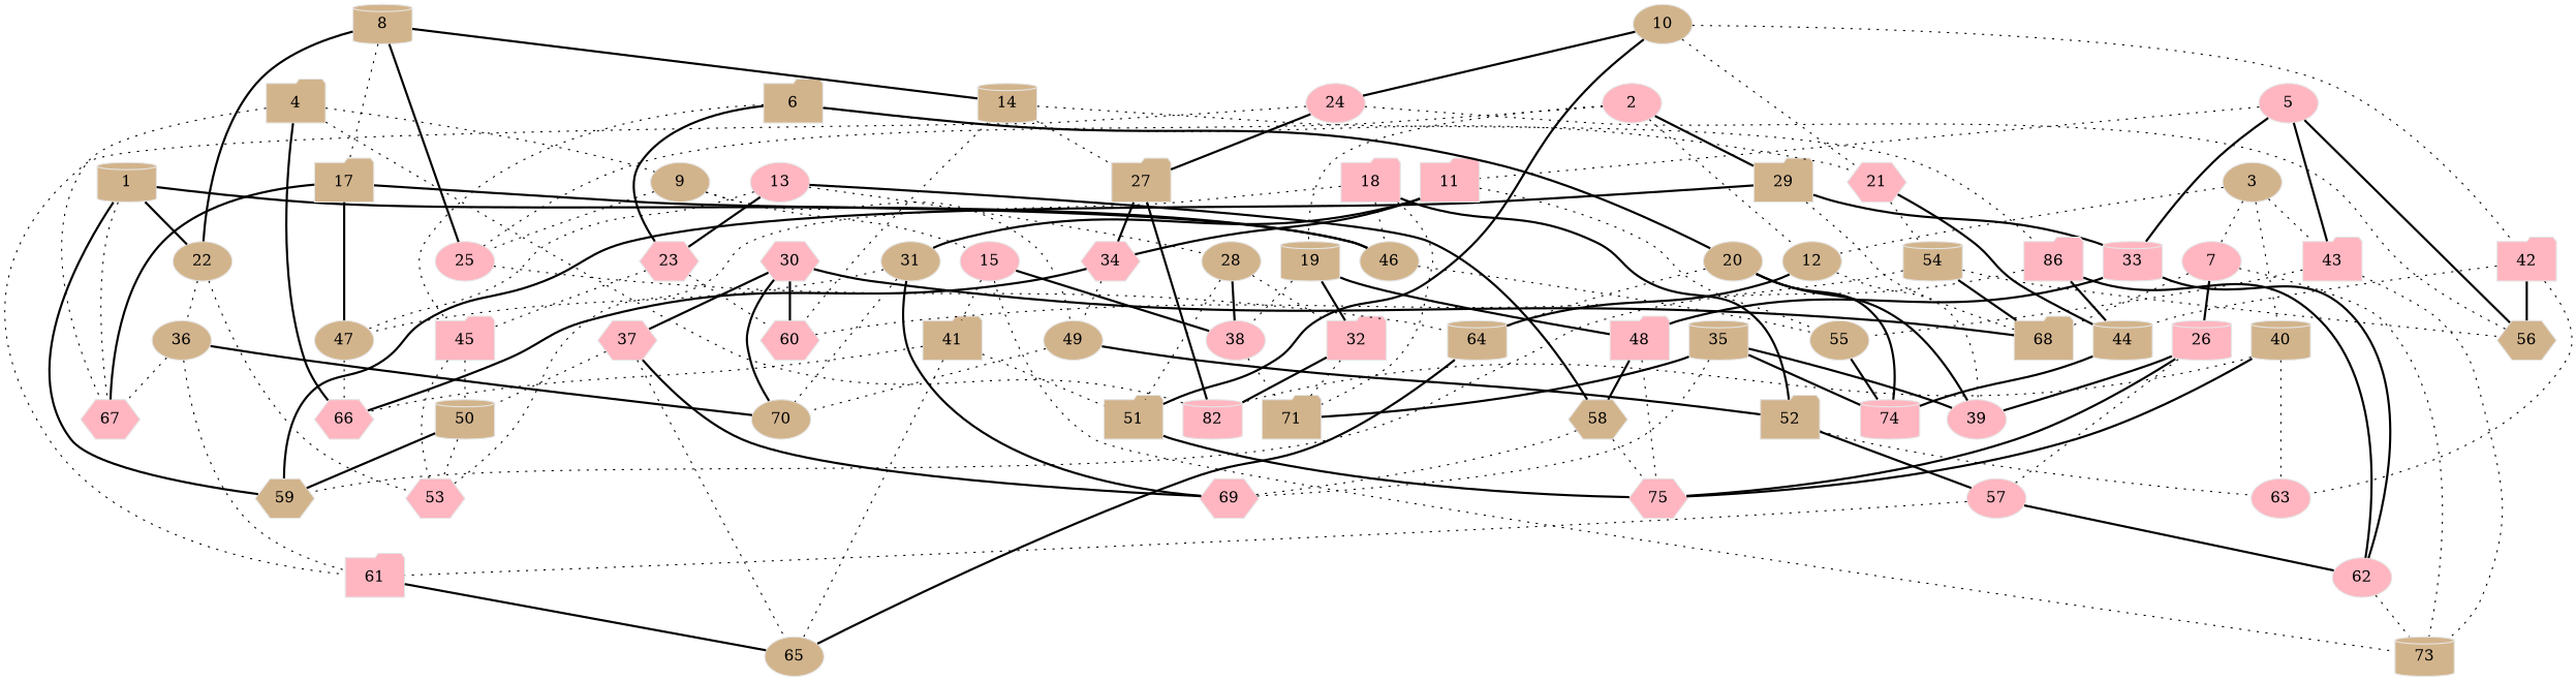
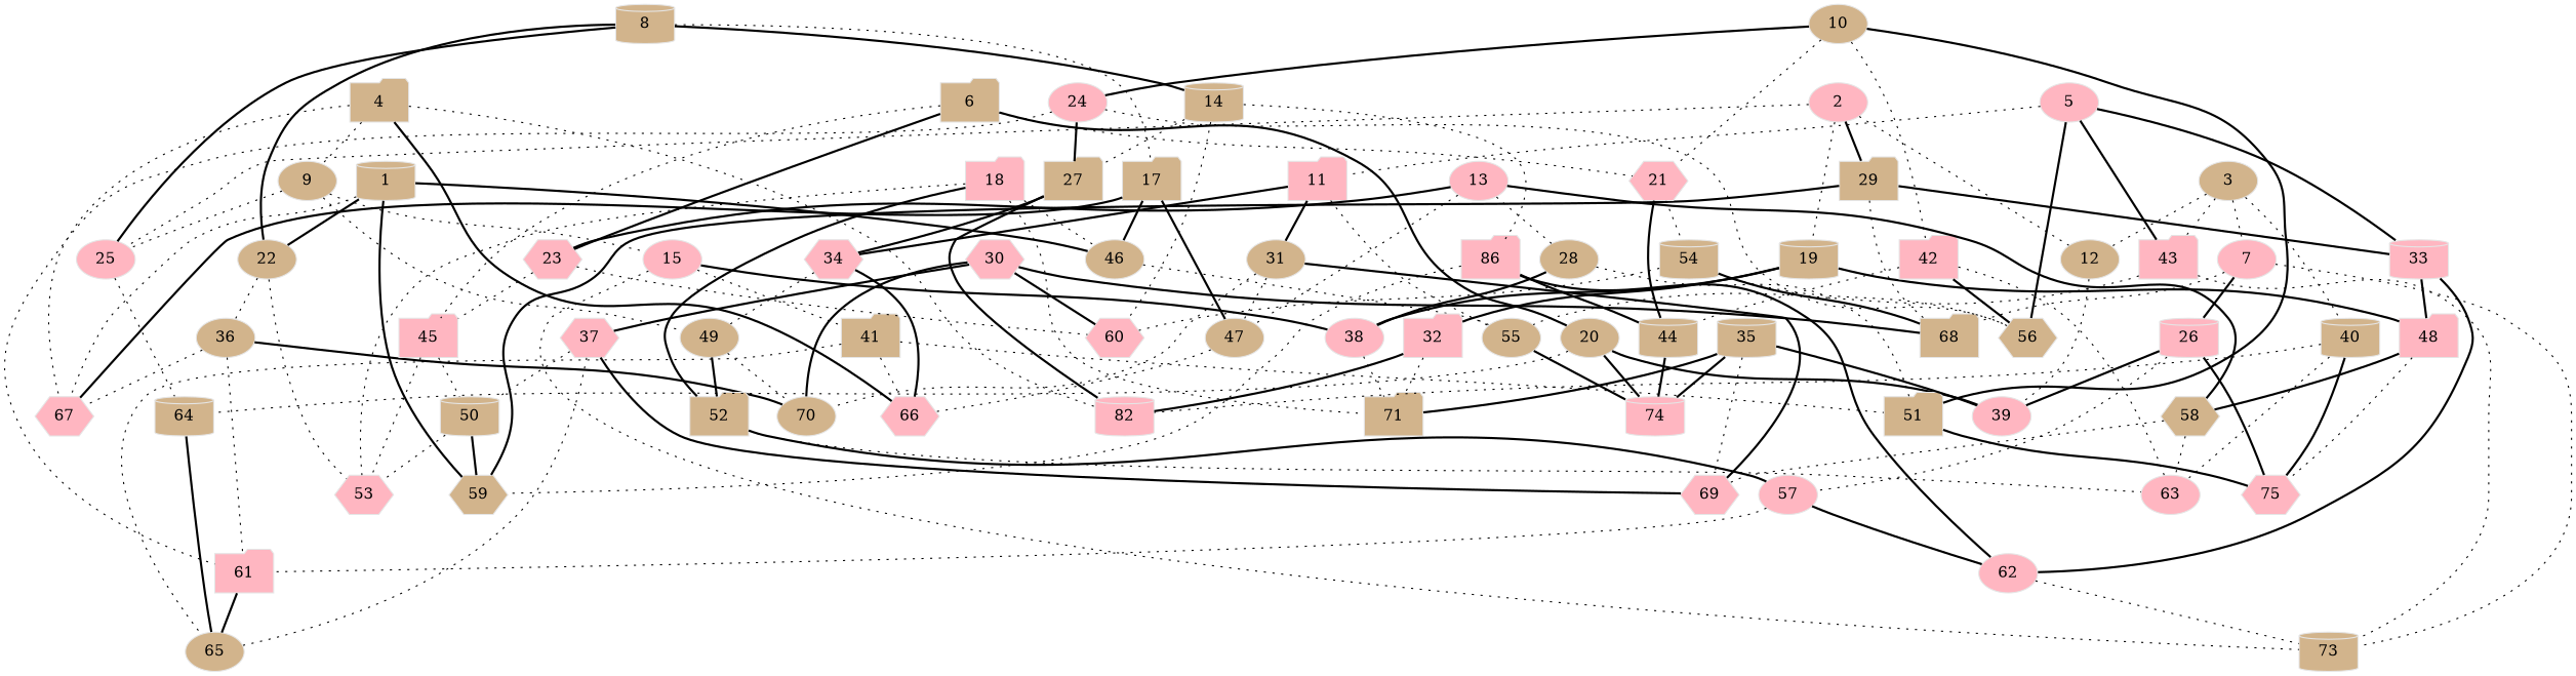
  graph {
    fontname="DejaVu Serif"
    node [color=gray90 fillcolor=tan fontname="DejaVu Serif" shape=ellipse style=filled]
    edge [fontname="DejaVu Serif" style=dotted]
    1 [shape=cylinder]
    22
    46
    59 [shape=hexagon]
    67 [fillcolor=lightpink shape=hexagon]
    53 [fillcolor=lightpink shape=hexagon]
    36
    55
    2 [fillcolor=lightpink]
    12
    19 [shape=cylinder]
    25 [fillcolor=lightpink]
    29 [shape=folder]
    39 [fillcolor=lightpink]
    64 [shape=cylinder]
    38 [fillcolor=lightpink]
    32 [fillcolor=lightpink shape=folder]
    48 [fillcolor=lightpink shape=folder]
    33 [fillcolor=lightpink shape=cylinder]
    68 [shape=folder]
    3
    7 [fillcolor=lightpink]
    40 [shape=cylinder]
    43 [fillcolor=lightpink shape=folder]
    26 [fillcolor=lightpink shape=cylinder]
    73 [shape=cylinder]
    n27 [fillcolor=lightpink label=82 shape=cylinder]
    75 [fillcolor=lightpink shape=hexagon]
    63 [fillcolor=lightpink]
    4 [shape=folder]
    9
    66 [fillcolor=lightpink shape=hexagon]
    15 [fillcolor=lightpink]
    49
    5 [fillcolor=lightpink]
    11 [fillcolor=lightpink shape=folder]
    56 [shape=hexagon]
    31
    34 [fillcolor=lightpink shape=hexagon]
    62 [fillcolor=lightpink]
    6 [shape=folder]
    20
    21 [fillcolor=lightpink shape=hexagon]
    23 [fillcolor=lightpink shape=hexagon]
    45 [fillcolor=lightpink shape=folder]
    74 [fillcolor=lightpink shape=cylinder]
    44 [shape=cylinder]
    54 [shape=cylinder]
    60 [fillcolor=lightpink shape=hexagon]
    50 [shape=cylinder]
    57 [fillcolor=lightpink]
    8 [shape=cylinder]
    14 [shape=cylinder]
    17 [shape=folder]
    n55 [fillcolor=lightpink label=86 shape=folder]
    27 [shape=folder]
    47
    41 [shape=folder]
    52 [shape=folder]
    70
    10
    24 [fillcolor=lightpink]
    42 [fillcolor=lightpink shape=folder]
    51 [shape=folder]
    61 [fillcolor=lightpink shape=folder]
    69 [fillcolor=lightpink shape=hexagon]
    65
    13 [fillcolor=lightpink]
    28
    58 [shape=hexagon]
    71 [shape=folder]
    18 [fillcolor=lightpink shape=folder]
    30 [fillcolor=lightpink shape=hexagon]
    37 [fillcolor=lightpink shape=hexagon]
    35 [shape=cylinder]
    1 -- 22 [style=bold]
    1 -- 46 [style=bold]
    1 -- 59 [style=bold]
    1 -- 67
    22 -- 53
    22 -- 36
    46 -- 55
    36 -- 67
    36 -- 70 [style=bold]
    36 -- 61
    55 -- 74 [style=bold]
    2 -- 12
    2 -- 19
    2 -- 25
    2 -- 29 [style=bold]
    12 -- 39
-   12 -- 64 [style=bold]
-   19 -- 38
+   19 -- 38 [style=bold]
    19 -- 32 [style=bold]
    19 -- 48 [style=bold]
    25 -- 64
    29 -- 59 [style=bold]
    29 -- 33 [style=bold]
    29 -- 68
    64 -- 65 [style=bold]
    38 -- 71
    32 -- n27 [style=bold]
    32 -- 71
    48 -- 75
    48 -- 58 [style=bold]
    33 -- 48 [style=bold]
    33 -- 62 [style=bold]
    3 -- 12
    3 -- 7
    3 -- 40
    3 -- 43
    7 -- 68
    7 -- 26 [style=bold]
    7 -- 73
    40 -- n27
    40 -- 75 [style=bold]
    40 -- 63
    43 -- 55
    43 -- 73
    26 -- 39 [style=bold]
    26 -- 75 [style=bold]
    26 -- 57
    4 -- 67
    4 -- n27
    4 -- 9
    4 -- 66 [style=bold]
    9 -- 25
    9 -- 15
    9 -- 49
    15 -- 38 [style=bold]
    15 -- 73
    15 -- 41
    49 -- 52 [style=bold]
    49 -- 70
    5 -- 33 [style=bold]
    5 -- 43 [style=bold]
    5 -- 11
    5 -- 56 [style=bold]
    11 -- 55
    11 -- 31 [style=bold]
    11 -- 34 [style=bold]
    31 -- 47
    31 -- 70
    31 -- 69 [style=bold]
    34 -- 66 [style=bold]
    34 -- 49
    62 -- 73
    6 -- 20 [style=bold]
    6 -- 21
    6 -- 23 [style=bold]
    6 -- 45
    20 -- 39 [style=bold]
    20 -- 64
    20 -- 74 [style=bold]
    21 -- 44 [style=bold]
    21 -- 54
    23 -- 45
    23 -- 60
    45 -- 53
    45 -- 50
    44 -- 74 [style=bold]
    54 -- 68 [style=bold]
    54 -- 56
    54 -- 60
    50 -- 59 [style=bold]
    50 -- 53
    57 -- 62 [style=bold]
    57 -- 61
    8 -- 22 [style=bold]
    8 -- 25 [style=bold]
    8 -- 14 [style=bold]
    8 -- 17
    14 -- 60
    14 -- n55
    14 -- 27
    17 -- 46 [style=bold]
    17 -- 67 [style=bold]
    17 -- 47 [style=bold]
    n55 -- 59
    n55 -- 62 [style=bold]
    n55 -- 44 [style=bold]
    27 -- n27 [style=bold]
    27 -- 34 [style=bold]
    47 -- 66
    41 -- 66
    41 -- 51
    41 -- 65
    52 -- 63
    52 -- 57 [style=bold]
    10 -- 21
    10 -- 24 [style=bold]
    10 -- 42
    10 -- 51 [style=bold]
    24 -- 56
    24 -- 27 [style=bold]
    24 -- 61
    42 -- 63
    42 -- 56 [style=bold]
    42 -- 44
    51 -- 75 [style=bold]
    61 -- 65 [style=bold]
    13 -- 23 [style=bold]
    13 -- 47
    13 -- 28
    13 -- 58 [style=bold]
    28 -- 38 [style=bold]
-   28 -- 32
    28 -- 51
-   58 -- 75
+   58 -- 63
    58 -- 69
    18 -- 46
    18 -- 53
    18 -- 52 [style=bold]
    18 -- 71
    30 -- 68 [style=bold]
    30 -- 60 [style=bold]
    30 -- 70 [style=bold]
    30 -- 37 [style=bold]
    37 -- 50
    37 -- 69 [style=bold]
    37 -- 65
    35 -- 39 [style=bold]
    35 -- 74 [style=bold]
    35 -- 69
    35 -- 71 [style=bold]
  }
